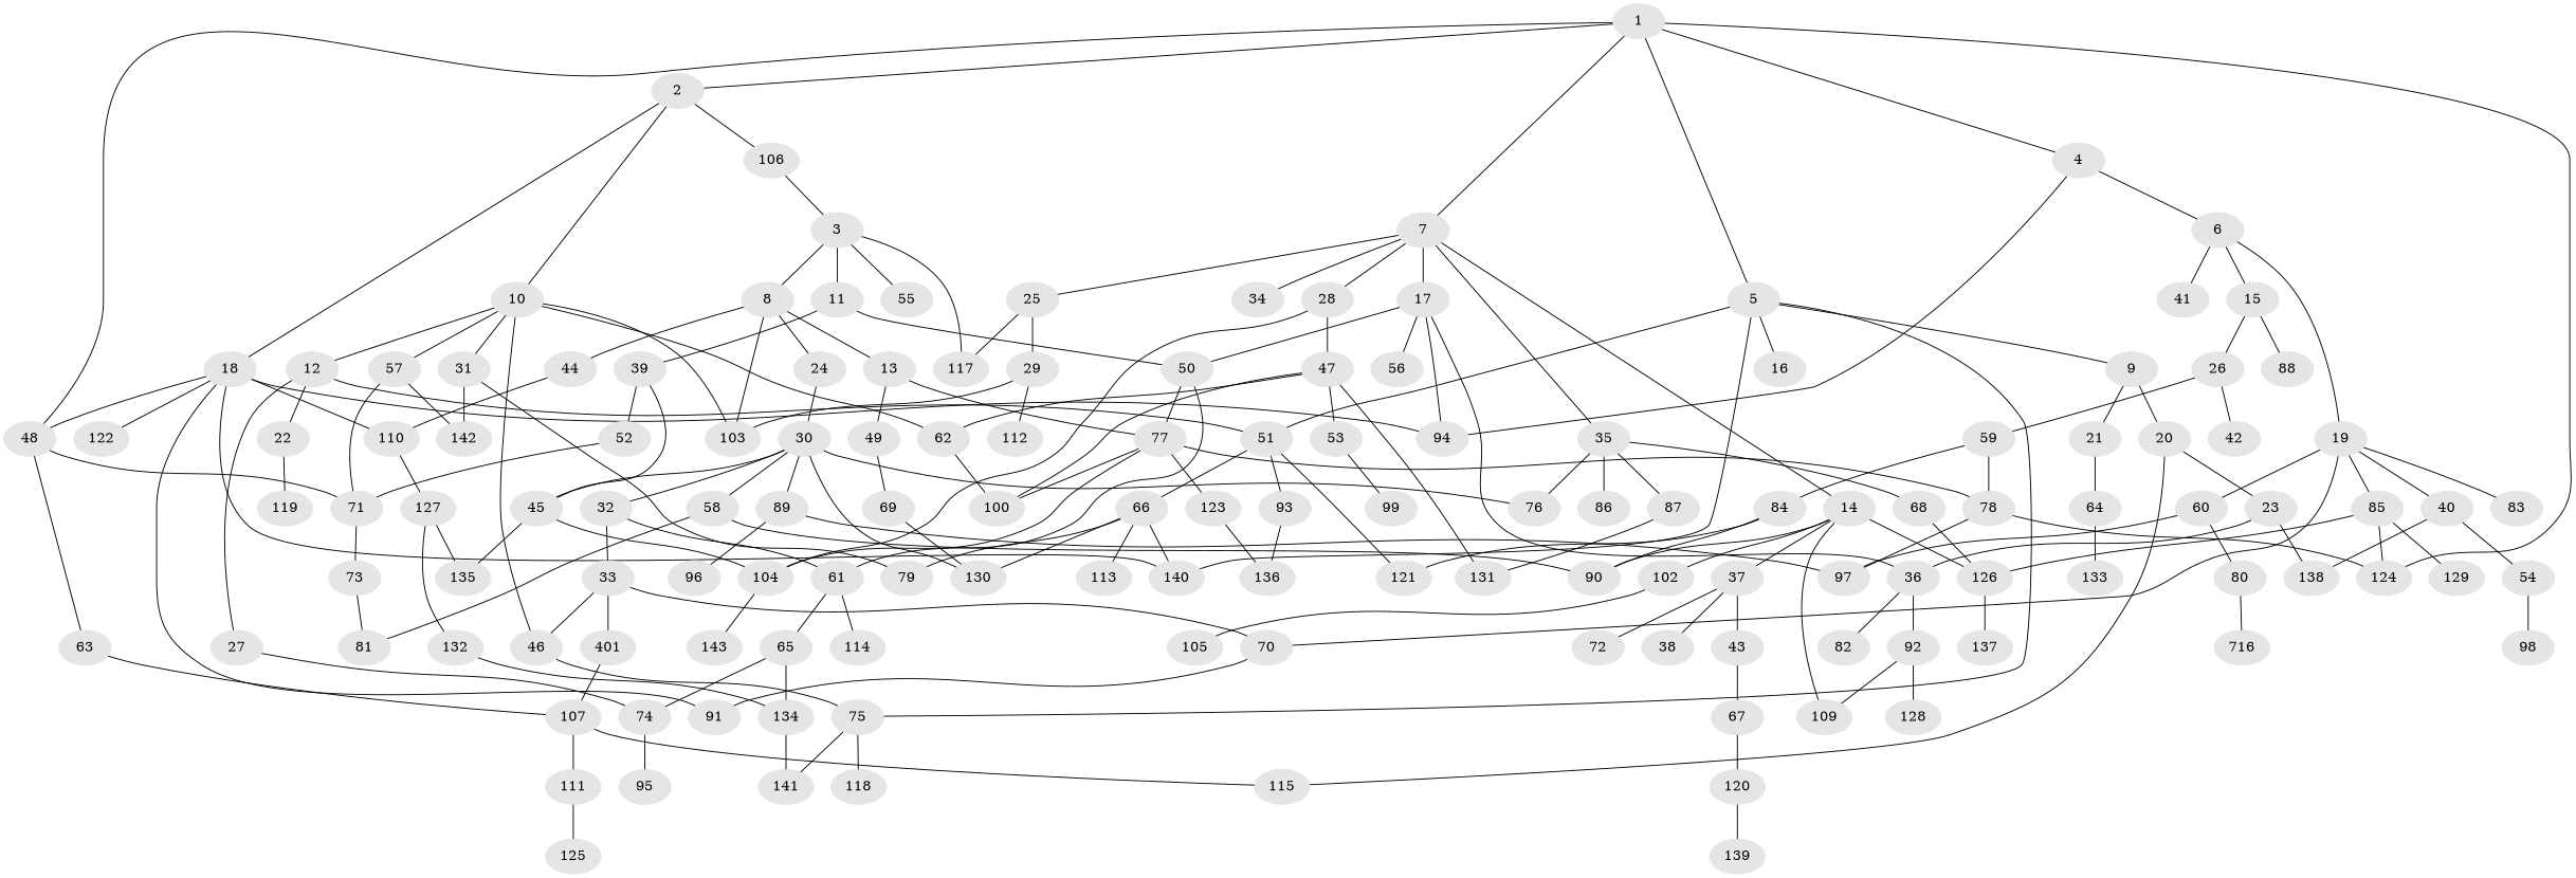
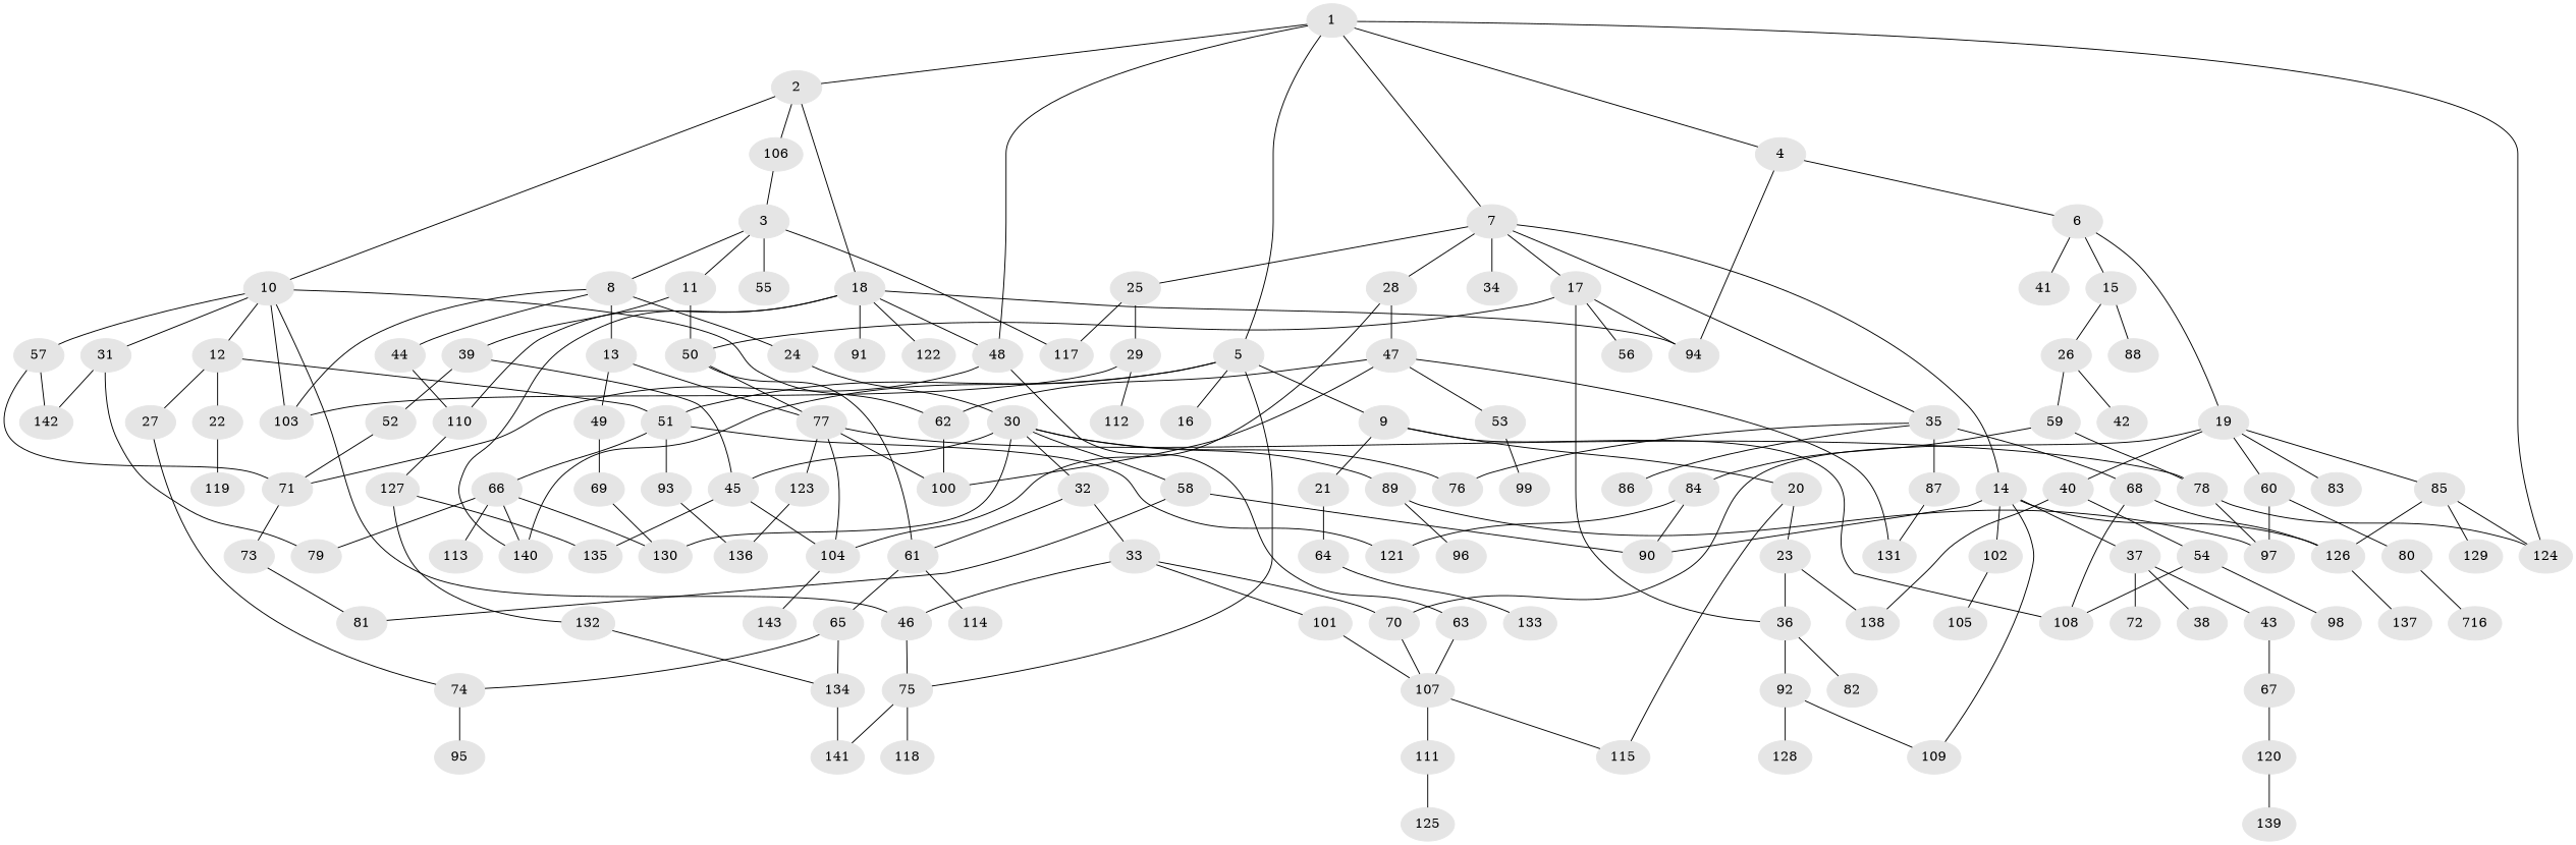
  graph {
    node [color=gray90 style=filled]
    1
    2
    4
    5
    7
    48
    124
    10
    18
    106
    6
    94
    9
    16
    51
    75
    140
    14
    17
    25
    28
    34
    35
    63
    71
    3
    8
    11
    55
    117
    103
    12
    31
    46
    57
    62
    91
    110
    122
    13
    24
    44
    39
    50
    15
    19
    41
    20
    21
+   108
    66
    93
    121
    118
    141
    26
    88
    40
    60
    70
    83
    85
    37
    90
    102
    109
    126
    36
    56
    29
    47
    104
    76
    68
    86
    87
    49
    77
    30
    23
    115
    64
    22
    27
    79
    142
    100
    45
    52
    61
    119
    74
    69
    78
    123
    38
    43
    72
    105
    137
    42
    59
    82
    92
    127
    138
    54
    80
    97
    129
    133
    32
    58
    89
    130
    112
    84
    95
    53
    131
    143
    33
    135
    81
    96
-   101 [label=401]
+   101
    65
    114
    107
    128
    67
    98
    120
    99
    73
    113
    136
    n138 [label=716]
    134
    111
    139
    125
    132
    1 -- 2
    1 -- 4
    1 -- 5
    1 -- 7
    1 -- 48
    1 -- 124
    2 -- 10
    2 -- 18
    2 -- 106
    4 -- 6
    4 -- 94
    5 -- 9
    5 -- 16
    5 -- 51
    5 -- 75
    5 -- 140
    7 -- 14
    7 -- 17
    7 -- 25
    7 -- 28
    7 -- 34
    7 -- 35
    48 -- 63
    48 -- 71
    10 -- 103
    10 -- 12
    10 -- 31
    10 -- 46
    10 -- 57
    10 -- 62
    18 -- 48
    18 -- 94
    18 -- 140
    18 -- 91
    18 -- 110
    18 -- 122
    106 -- 3
    6 -- 15
    6 -- 19
    6 -- 41
    9 -- 20
    9 -- 21
+   9 -- 108
    51 -- 66
    51 -- 93
    51 -- 121
    75 -- 118
    75 -- 141
    14 -- 37
    14 -- 90
    14 -- 102
    14 -- 109
    14 -- 126
    17 -- 94
    17 -- 50
    17 -- 36
    17 -- 56
    25 -- 117
    25 -- 29
    28 -- 47
    28 -- 104
    35 -- 76
    35 -- 68
    35 -- 86
    35 -- 87
    63 -- 107
    71 -- 73
    3 -- 8
    3 -- 11
    3 -- 55
    3 -- 117
    8 -- 103
    8 -- 13
    8 -- 24
    8 -- 44
    11 -- 39
    11 -- 50
    12 -- 51
    12 -- 22
    12 -- 27
    31 -- 79
    31 -- 142
    46 -- 75
    57 -- 71
    57 -- 142
    62 -- 100
    110 -- 127
    13 -- 49
    13 -- 77
    24 -- 30
    44 -- 110
    39 -- 45
    39 -- 52
    50 -- 77
    50 -- 61
    15 -- 26
    15 -- 88
    19 -- 40
    19 -- 60
    19 -- 70
    19 -- 83
    19 -- 85
    20 -- 23
    20 -- 115
    21 -- 64
    66 -- 140
    66 -- 79
    66 -- 130
    66 -- 113
    93 -- 136
    26 -- 42
    26 -- 59
    40 -- 138
    40 -- 54
    60 -- 80
    60 -- 97
-   70 -- 91
+   70 -- 107
    85 -- 124
    85 -- 126
    85 -- 129
    37 -- 38
    37 -- 43
    37 -- 72
    102 -- 105
    126 -- 137
    36 -- 82
    36 -- 92
    29 -- 103
    29 -- 112
    47 -- 62
    47 -- 100
    47 -- 53
    47 -- 131
    104 -- 143
+   68 -- 108
    68 -- 126
    87 -- 131
    49 -- 69
    77 -- 104
    77 -- 100
    77 -- 78
    77 -- 123
    30 -- 76
    30 -- 45
    30 -- 32
    30 -- 58
    30 -- 89
    30 -- 130
    23 -- 36
    23 -- 138
    64 -- 133
    22 -- 119
    27 -- 74
    45 -- 104
    45 -- 135
    52 -- 71
    61 -- 65
    61 -- 114
    74 -- 95
    69 -- 130
    78 -- 124
    78 -- 97
    123 -- 136
    43 -- 67
    59 -- 78
    59 -- 84
    92 -- 109
    92 -- 128
    127 -- 135
    127 -- 132
+   54 -- 108
    54 -- 98
    80 -- n138
    32 -- 61
    32 -- 33
    58 -- 90
    58 -- 81
    89 -- 97
    89 -- 96
    84 -- 121
    84 -- 90
    53 -- 99
    33 -- 46
    33 -- 70
    33 -- 101
    101 -- 107
    65 -- 74
    65 -- 134
    107 -- 115
    107 -- 111
    67 -- 120
    120 -- 139
    73 -- 81
    134 -- 141
    111 -- 125
    132 -- 134
  }
